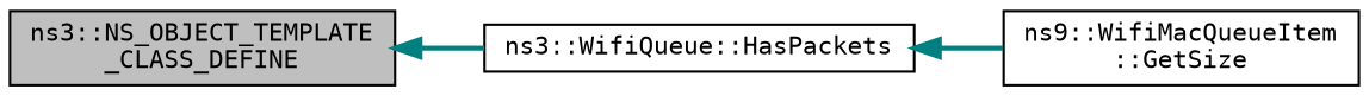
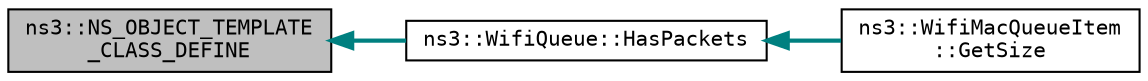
  digraph {
    fontname="DejaVu Sans Mono"
    rankdir=LR
    node [color=black fillcolor=white fontname="DejaVu Sans Mono" fontsize=10 shape=record style=filled]
    edge [color=teal dir=back fontname="DejaVu Sans Mono" fontsize=10 labelfontname=Helvetica labelfontsize=10 style=bold]
    n1 [fillcolor=grey75 fontcolor=black height=0.2 label="ns3::NS_OBJECT_TEMPLATE\l_CLASS_DEFINE" width=0.4]
    n2 [height=0.2 label="ns3::WifiQueue::HasPackets" width=0.4]
-   n3 [height=0.2 label="ns9::WifiMacQueueItem\l::GetSize" width=0.4]
+   n3 [height=0.2 label="ns3::WifiMacQueueItem\l::GetSize" width=0.4]
    n1 -> n2
    n2 -> n3
  }
